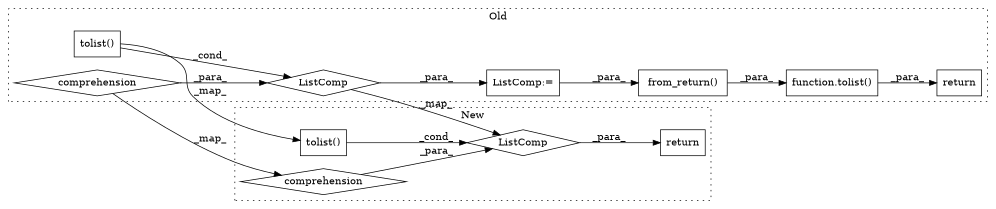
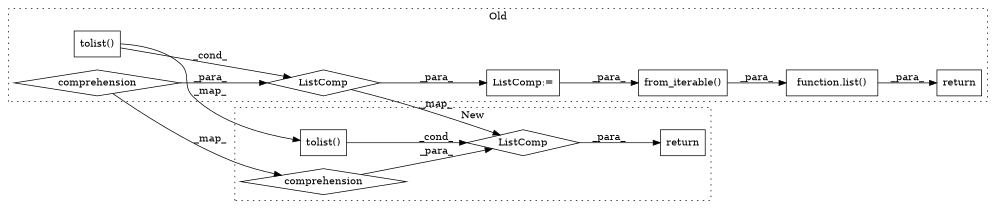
  digraph {
    rankdir=LR
    node [a=75 l=3 shape=box]
-   n1 [l="20,1" label="from_return()" s="971,996"]
-   n2 [l="5,1" label="function.tolist()" s="966,997"]
+   n1 [l="20,1" label="from_iterable()" s="971,996"]
+   n2 [l="5,1" label="function.list()" s="966,997"]
    n3 [a=93 l=7 label=return s=959]
    n4 [a=106 l=105 label=ListComp s=849 shape=diamond]
    n5 [l=70 label="tolist()" s=850]
    n6 [a=68 label="ListComp:=" s=846]
    n7 [a=45 label=comprehension s=934 shape=diamond]
    n8 [a=93 l=7 label=return s=829]
    n9 [a=106 l=104 label=ListComp s=836 shape=diamond]
    n10 [l=70 label="tolist()" s=837]
    n11 [a=45 label=comprehension s=920 shape=diamond]
    subgraph cluster_1 {
      label=Old
      style=dotted
      n1
      n2
      n3
      n4
      n5
      n6
      n7
    }
    subgraph cluster_2 {
      label=New
      style=dotted
      n8
      n9
      n10
      n11
    }
    n1 -> n2 [label=_para_]
    n2 -> n3 [label=_para_]
    n4 -> n6 [label=_para_]
    n4 -> n9 [label=_map_]
    n5 -> n4 [label=_cond_]
    n5 -> n10 [label=_map_]
    n6 -> n1 [label=_para_]
    n7 -> n4 [label=_para_]
    n7 -> n11 [label=_map_]
    n9 -> n8 [label=_para_]
    n10 -> n9 [label=_cond_]
    n11 -> n9 [label=_para_]
  }
